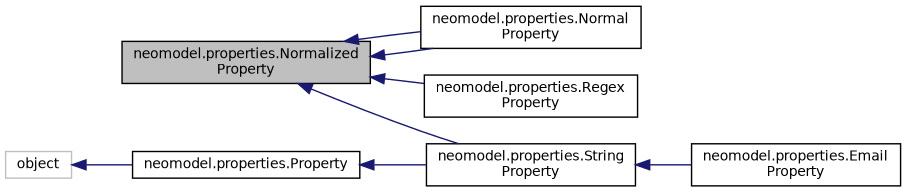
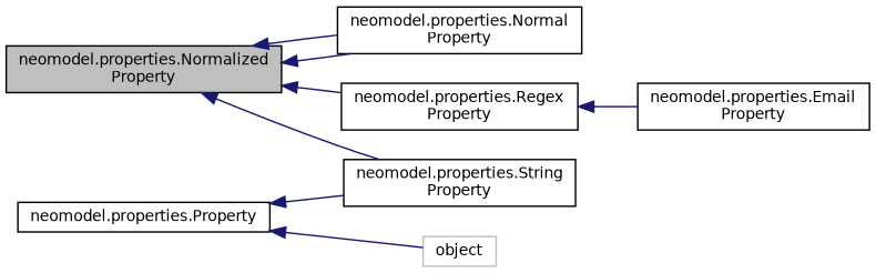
  digraph {
    rankdir=LR
    node [color=black fillcolor=white fontname=Helvetica fontsize=10 shape=record style=filled]
    edge [color=midnightblue dir=back fontname=Helvetica fontsize=10 labelfontname=Helvetica labelfontsize=10 style=solid]
    n1 [fillcolor=grey75 fontcolor=black height=0.2 label="neomodel.properties.Normalized\lProperty" width=0.4]
    n2 [height=0.2 label="neomodel.properties.Normal\lProperty" width=0.4]
    n3 [height=0.2 label="neomodel.properties.Regex\lProperty" width=0.4]
    n4 [height=0.2 label="neomodel.properties.String\lProperty" width=0.4]
    n5 [height=0.2 label="neomodel.properties.Email\lProperty" width=0.4]
    n6 [height=0.2 label="neomodel.properties.Property" width=0.4]
    n7 [color=grey75 height=0.2 label=object width=0.4]
    n1 -> n2
    n1 -> n2
    n1 -> n3
    n1 -> n4
-   n4 -> n5
+   n3 -> n5
    n6 -> n4
-   n7 -> n6
+   n6 -> n7
  }
